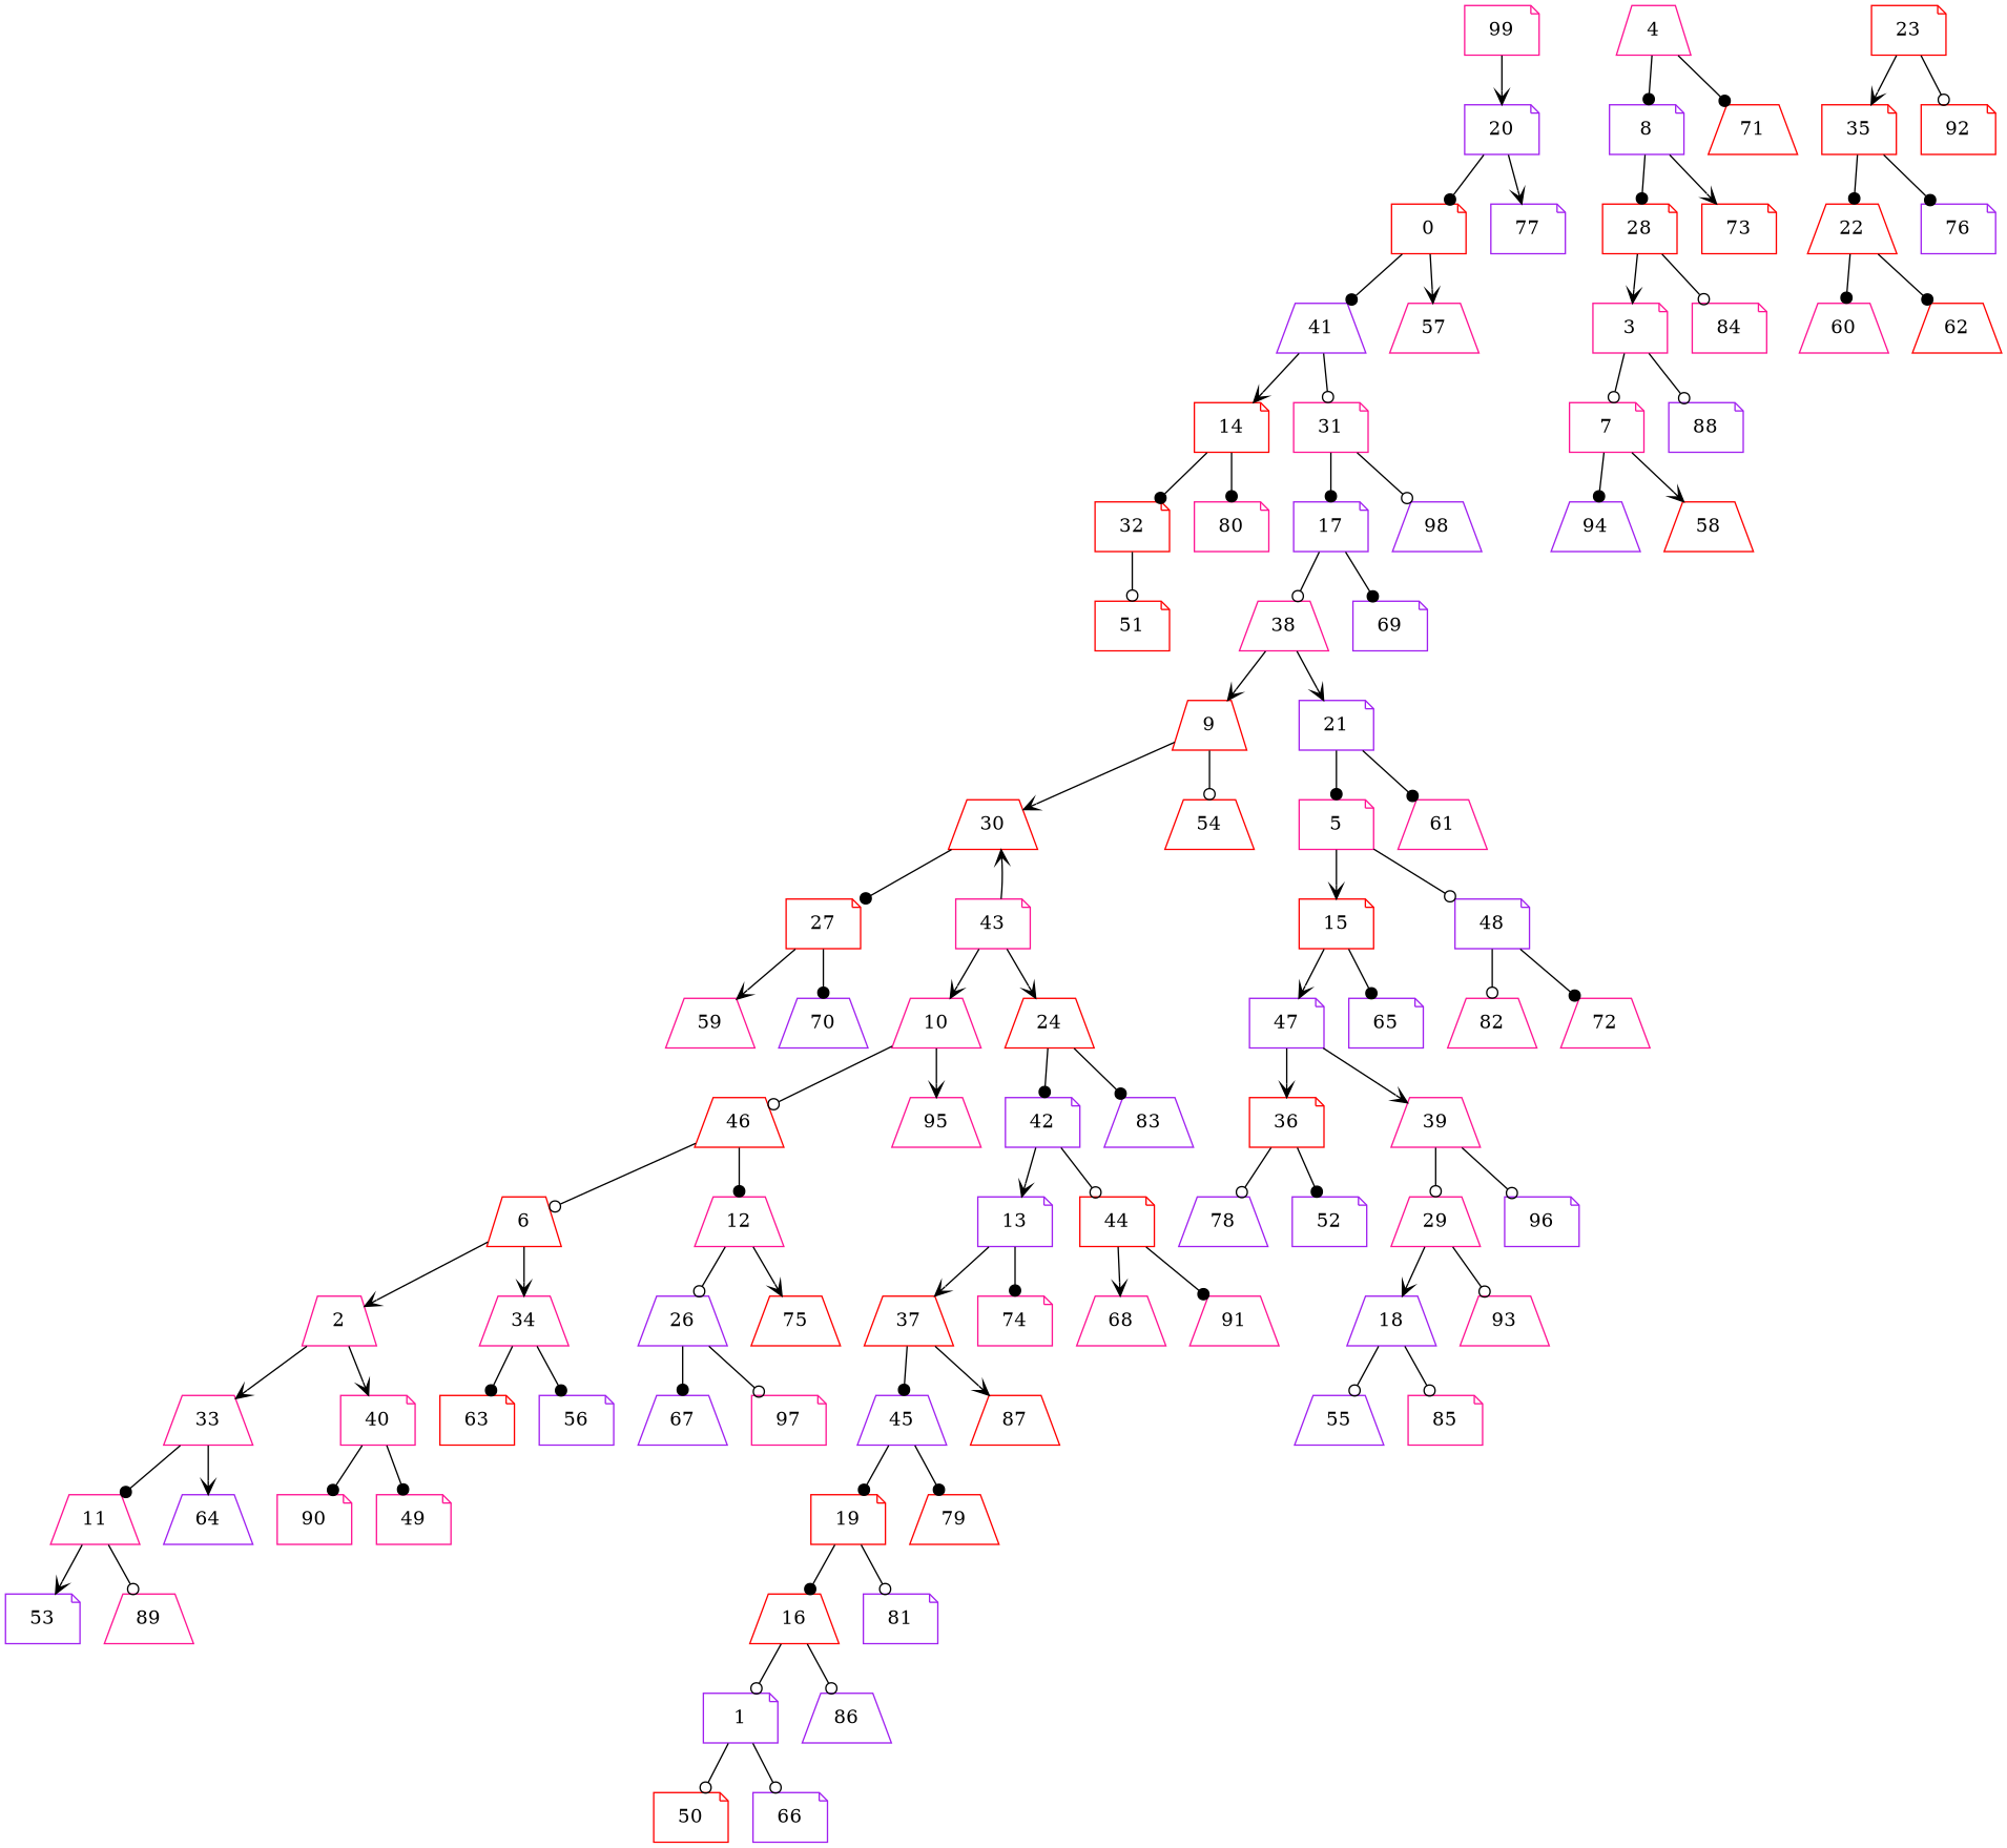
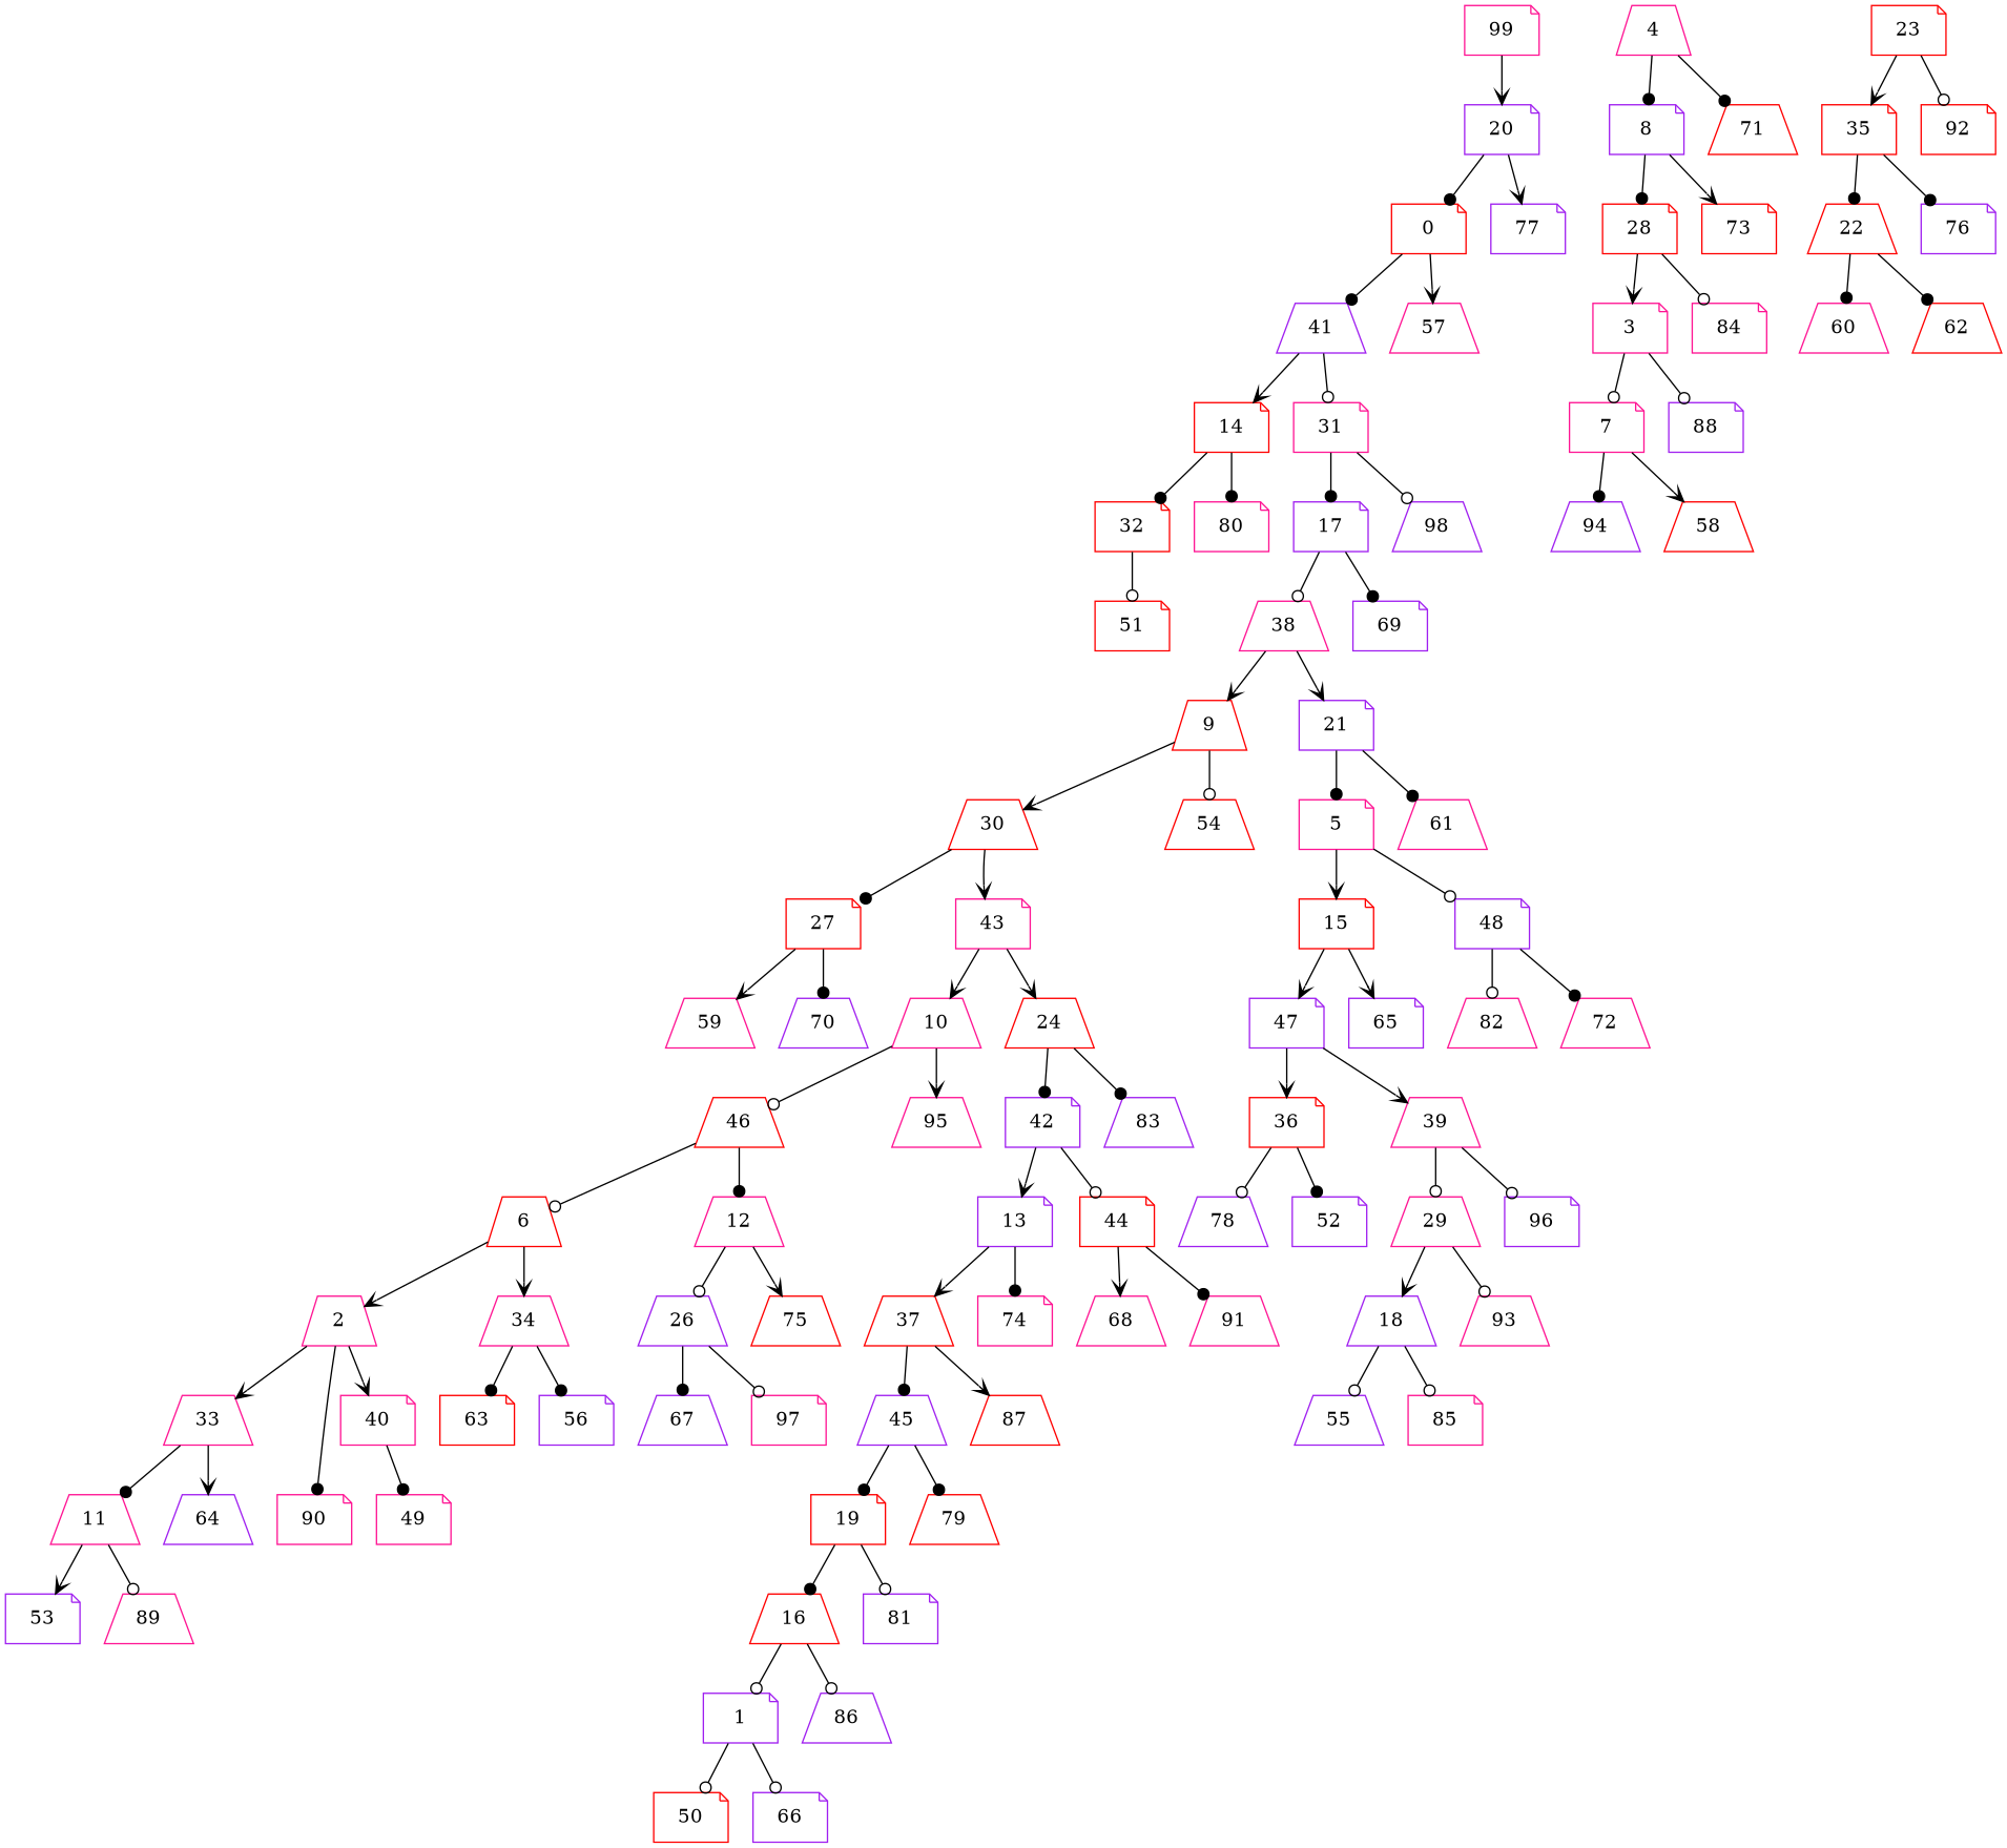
  digraph {
    node [color=deeppink shape=note]
    edge [arrowhead=dot]
    n1 [color=red label=0]
    n2 [color=purple label=41 shape=trapezium]
    n3 [label=57 shape=trapezium]
    n4 [color=red label=14]
    n5 [label=31]
    n6 [color=purple label=1]
    n7 [color=red label=50]
    n8 [color=purple label=66]
    n9 [label=2 shape=trapezium]
    n10 [label=33 shape=trapezium]
    n11 [label=40]
    n12 [label=11 shape=trapezium]
    n13 [color=purple label=64 shape=trapezium]
    n14 [label=90]
    n15 [label=49]
    n16 [label=3]
    n17 [label=7]
    n18 [color=purple label=88]
    n19 [color=purple label=94 shape=trapezium]
    n20 [color=red label=58 shape=trapezium]
    n21 [label=4 shape=trapezium]
    n22 [color=purple label=8]
    n23 [color=red label=71 shape=trapezium]
    n24 [color=red label=28]
    n25 [color=red label=73]
    n26 [label=5]
    n27 [color=red label=15]
    n28 [color=purple label=48]
    n29 [color=purple label=47]
    n30 [color=purple label=65]
    n31 [label=82 shape=trapezium]
    n32 [label=72 shape=trapezium]
    n33 [color=red label=6 shape=trapezium]
    n34 [label=34 shape=trapezium]
    n35 [color=red label=63]
    n36 [color=purple label=56]
    n37 [label=84]
    n38 [color=red label=9 shape=trapezium]
    n39 [color=red label=30 shape=trapezium]
    n40 [color=red label=54 shape=trapezium]
    n41 [color=red label=27]
    n42 [label=43]
    n43 [label=10 shape=trapezium]
    n44 [color=red label=46 shape=trapezium]
    n45 [label=95 shape=trapezium]
    n46 [label=12 shape=trapezium]
    n47 [color=purple label=53]
    n48 [label=89 shape=trapezium]
    n49 [color=purple label=26 shape=trapezium]
    n50 [color=red label=75 shape=trapezium]
    n51 [color=purple label=67 shape=trapezium]
    n52 [label=97]
    n53 [color=purple label=13]
    n54 [color=red label=37 shape=trapezium]
    n55 [label=74]
    n56 [color=purple label=45 shape=trapezium]
    n57 [color=red label=87 shape=trapezium]
    n58 [color=red label=32]
    n59 [label=80]
    n60 [color=red label=51]
    n61 [color=red label=36]
    n62 [label=39 shape=trapezium]
    n63 [color=red label=16 shape=trapezium]
    n64 [color=purple label=86 shape=trapezium]
    n65 [color=purple label=17]
    n66 [label=38 shape=trapezium]
    n67 [color=purple label=69]
    n68 [color=purple label=21]
    n69 [color=purple label=18 shape=trapezium]
    n70 [color=purple label=55 shape=trapezium]
    n71 [label=85]
    n72 [color=red label=19]
    n73 [color=purple label=81]
    n74 [color=purple label=20]
    n75 [color=purple label=77]
    n76 [label=61 shape=trapezium]
    n77 [color=red label=22 shape=trapezium]
    n78 [label=60 shape=trapezium]
    n79 [color=red label=62 shape=trapezium]
    n80 [color=red label=23]
    n81 [color=red label=35]
    n82 [color=red label=92]
    n83 [color=purple label=76]
    n84 [color=red label=24 shape=trapezium]
    n85 [color=purple label=42]
    n86 [color=purple label=83 shape=trapezium]
    n87 [color=red label=44]
    n88 [label=59 shape=trapezium]
    n89 [color=purple label=70 shape=trapezium]
    n90 [label=29 shape=trapezium]
    n91 [label=93 shape=trapezium]
    n92 [color=purple label=98 shape=trapezium]
    n93 [color=purple label=78 shape=trapezium]
    n94 [color=purple label=52]
    n95 [color=red label=79 shape=trapezium]
    n96 [color=purple label=96]
    n97 [label=68 shape=trapezium]
    n98 [label=91 shape=trapezium]
    n99 [label=99]
    n1 -> n2
    n1 -> n3 [arrowhead=vee]
    n2 -> n4 [arrowhead=vee]
    n2 -> n5 [arrowhead=odot]
    n4 -> n58
    n4 -> n59
    n5 -> n65
    n5 -> n92 [arrowhead=odot]
    n6 -> n7 [arrowhead=odot]
    n6 -> n8 [arrowhead=odot]
    n9 -> n10 [arrowhead=vee]
    n9 -> n11 [arrowhead=vee]
    n10 -> n12
    n10 -> n13 [arrowhead=vee]
-   n11 -> n14
+   n9 -> n14
    n11 -> n15
    n12 -> n47 [arrowhead=vee]
    n12 -> n48 [arrowhead=odot]
    n16 -> n17 [arrowhead=odot]
    n16 -> n18 [arrowhead=odot]
    n17 -> n19
    n17 -> n20 [arrowhead=vee]
    n21 -> n22
    n21 -> n23
    n22 -> n24
    n22 -> n25 [arrowhead=vee]
    n24 -> n16 [arrowhead=vee]
    n24 -> n37 [arrowhead=odot]
    n26 -> n27 [arrowhead=vee]
    n26 -> n28 [arrowhead=odot]
    n27 -> n29 [arrowhead=vee]
-   n27 -> n30
+   n27 -> n30 [arrowhead=vee]
    n28 -> n31 [arrowhead=odot]
    n28 -> n32
    n29 -> n61 [arrowhead=vee]
    n29 -> n62 [arrowhead=vee]
    n33 -> n9 [arrowhead=vee]
    n33 -> n34 [arrowhead=vee]
    n34 -> n35
    n34 -> n36
    n38 -> n39 [arrowhead=vee]
    n38 -> n40 [arrowhead=odot]
    n39 -> n41
-   n42 -> n39 [arrowhead=vee]
+   n39 -> n42 [arrowhead=vee]
    n41 -> n88 [arrowhead=vee]
    n41 -> n89
    n42 -> n43 [arrowhead=vee]
    n42 -> n84 [arrowhead=vee]
    n43 -> n44 [arrowhead=odot]
    n43 -> n45 [arrowhead=vee]
    n44 -> n33 [arrowhead=odot]
    n44 -> n46
    n46 -> n49 [arrowhead=odot]
    n46 -> n50 [arrowhead=vee]
    n49 -> n51
    n49 -> n52 [arrowhead=odot]
    n53 -> n54 [arrowhead=vee]
    n53 -> n55
    n54 -> n56
    n54 -> n57 [arrowhead=vee]
    n56 -> n72
    n56 -> n95
    n58 -> n60 [arrowhead=odot]
    n61 -> n93 [arrowhead=odot]
    n61 -> n94
    n62 -> n90 [arrowhead=odot]
    n62 -> n96 [arrowhead=odot]
    n63 -> n6 [arrowhead=odot]
    n63 -> n64 [arrowhead=odot]
    n65 -> n66 [arrowhead=odot]
    n65 -> n67
    n66 -> n38 [arrowhead=vee]
    n66 -> n68 [arrowhead=vee]
    n68 -> n26
    n68 -> n76
    n69 -> n70 [arrowhead=odot]
    n69 -> n71 [arrowhead=odot]
    n72 -> n63
    n72 -> n73 [arrowhead=odot]
    n74 -> n1
    n74 -> n75 [arrowhead=vee]
    n77 -> n78
    n77 -> n79
    n80 -> n81 [arrowhead=vee]
    n80 -> n82 [arrowhead=odot]
    n81 -> n77
    n81 -> n83
    n84 -> n85
    n84 -> n86
    n85 -> n53 [arrowhead=vee]
    n85 -> n87 [arrowhead=odot]
    n87 -> n97 [arrowhead=vee]
    n87 -> n98
    n90 -> n69 [arrowhead=vee]
    n90 -> n91 [arrowhead=odot]
    n99 -> n74 [arrowhead=vee]
  }
